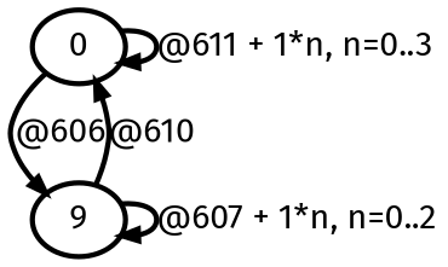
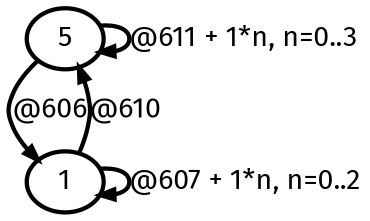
  digraph {
    fontname="Fira Sans"
    node [fontsize=20 penwidth=3 shape=oval style=rounded fontname="Fira Sans"]
    edge [arrowsize=1 color=black fontsize=20 penwidth=3 style=bold fontname="Fira Sans"]
-   0
-   1 [label=9]
+   0 [label=5]
+   1
    0 -> 0 [label="@611 + 1*n, n=0..3"]
    0 -> 1 [label="@606"]
    1 -> 0 [label="@610"]
    1 -> 1 [label="@607 + 1*n, n=0..2"]
  }
